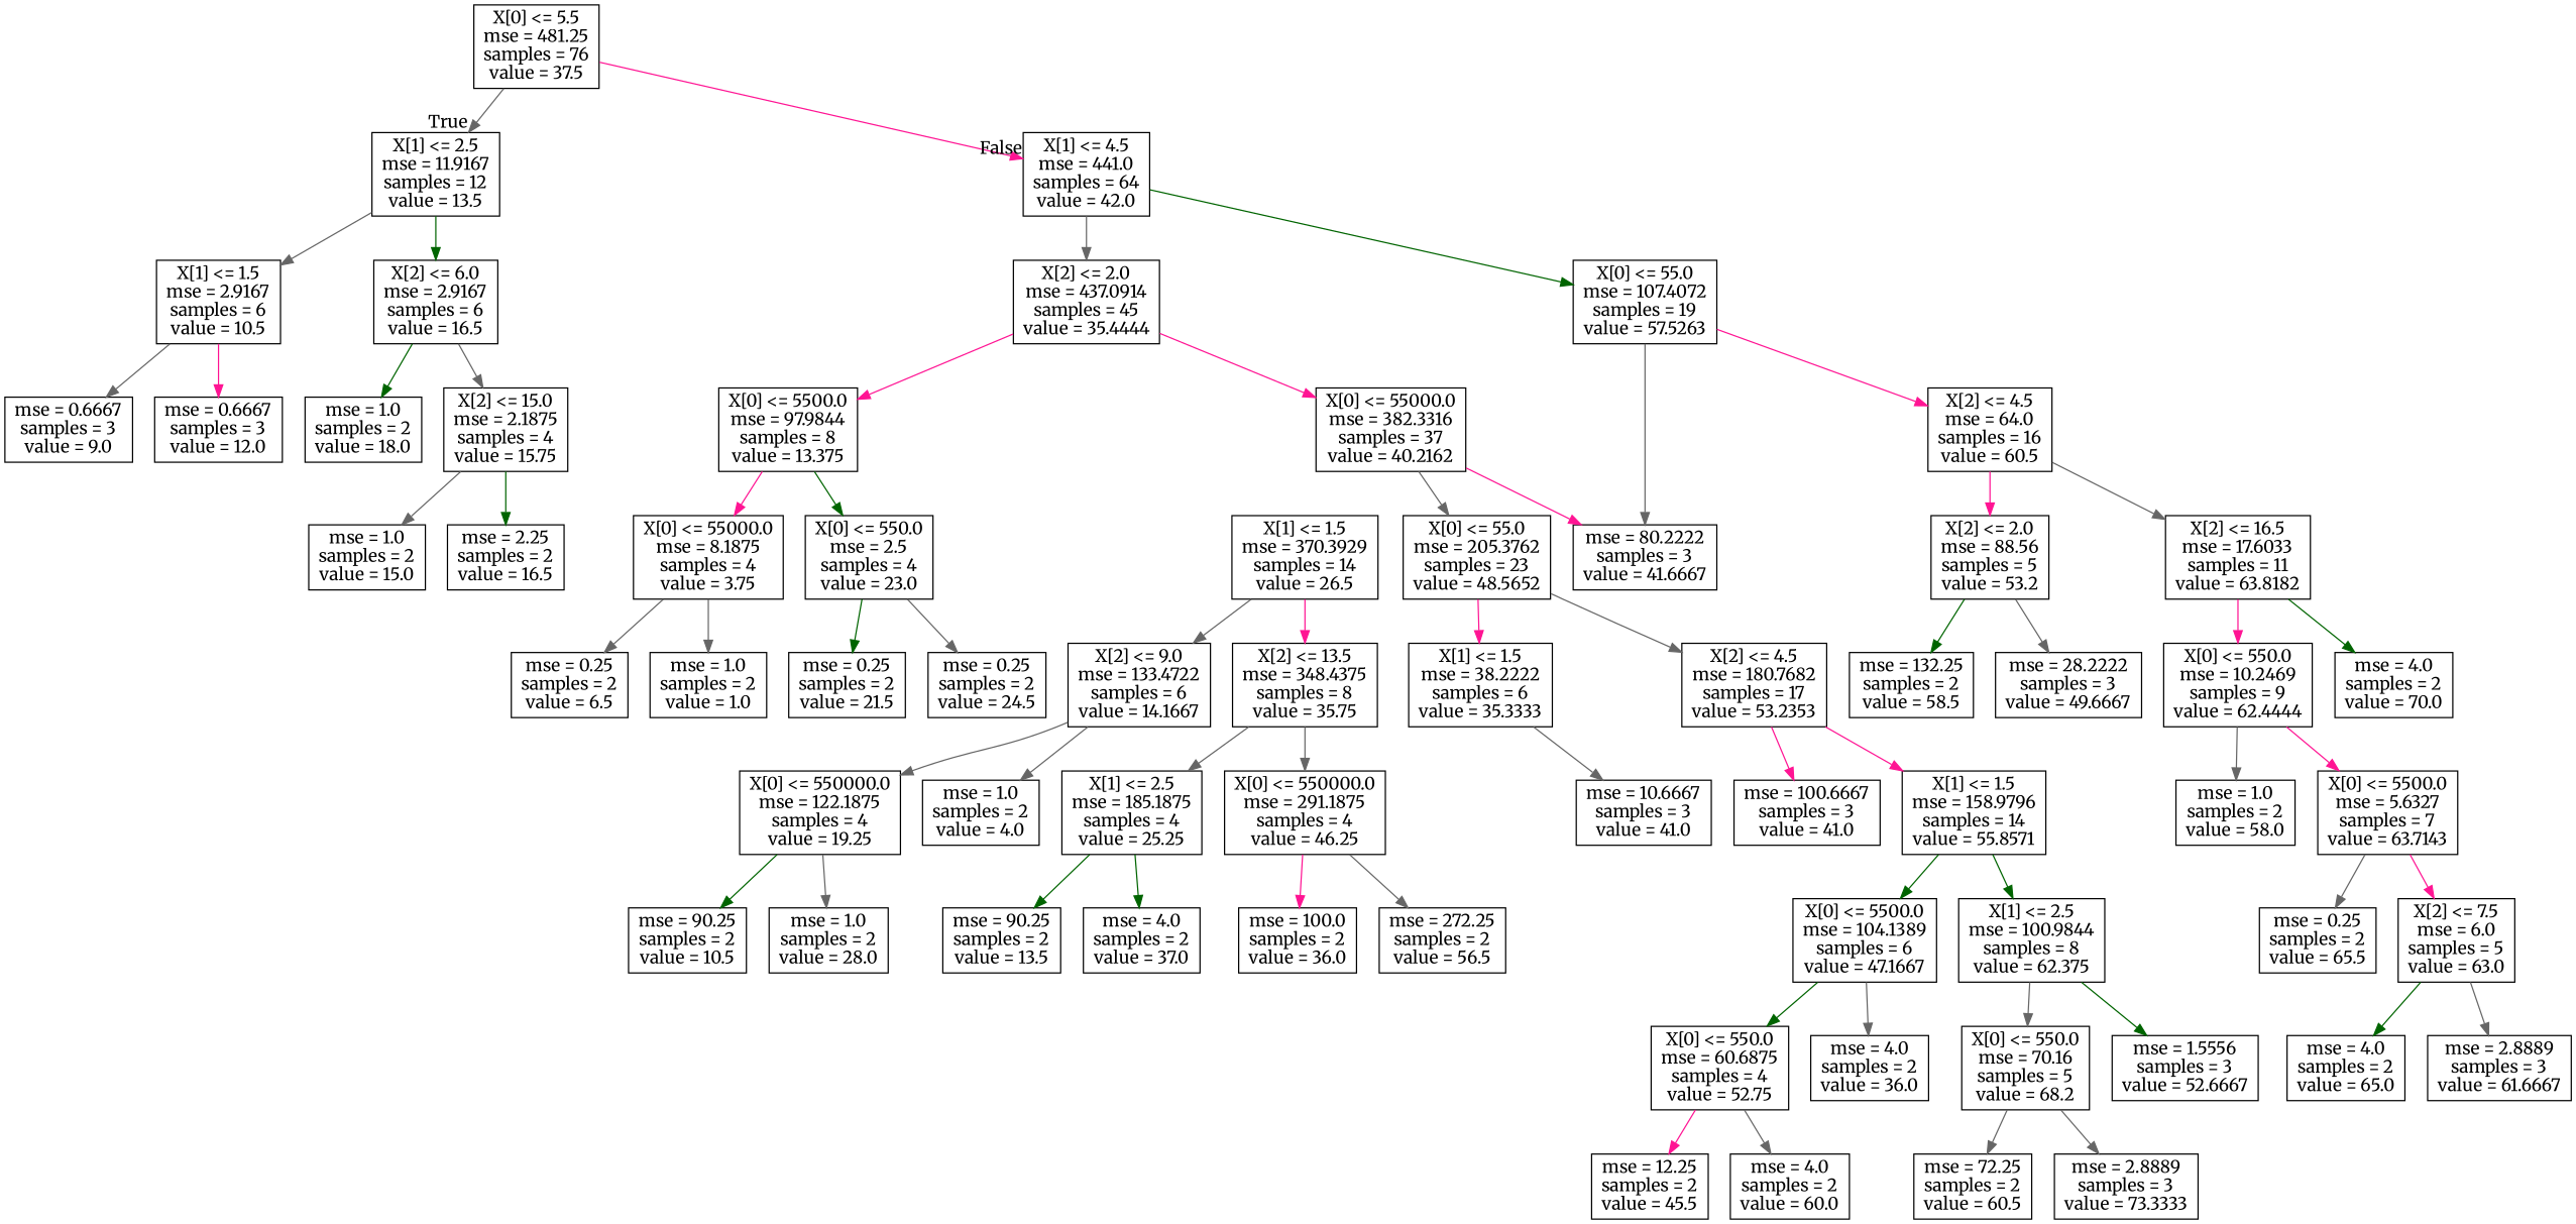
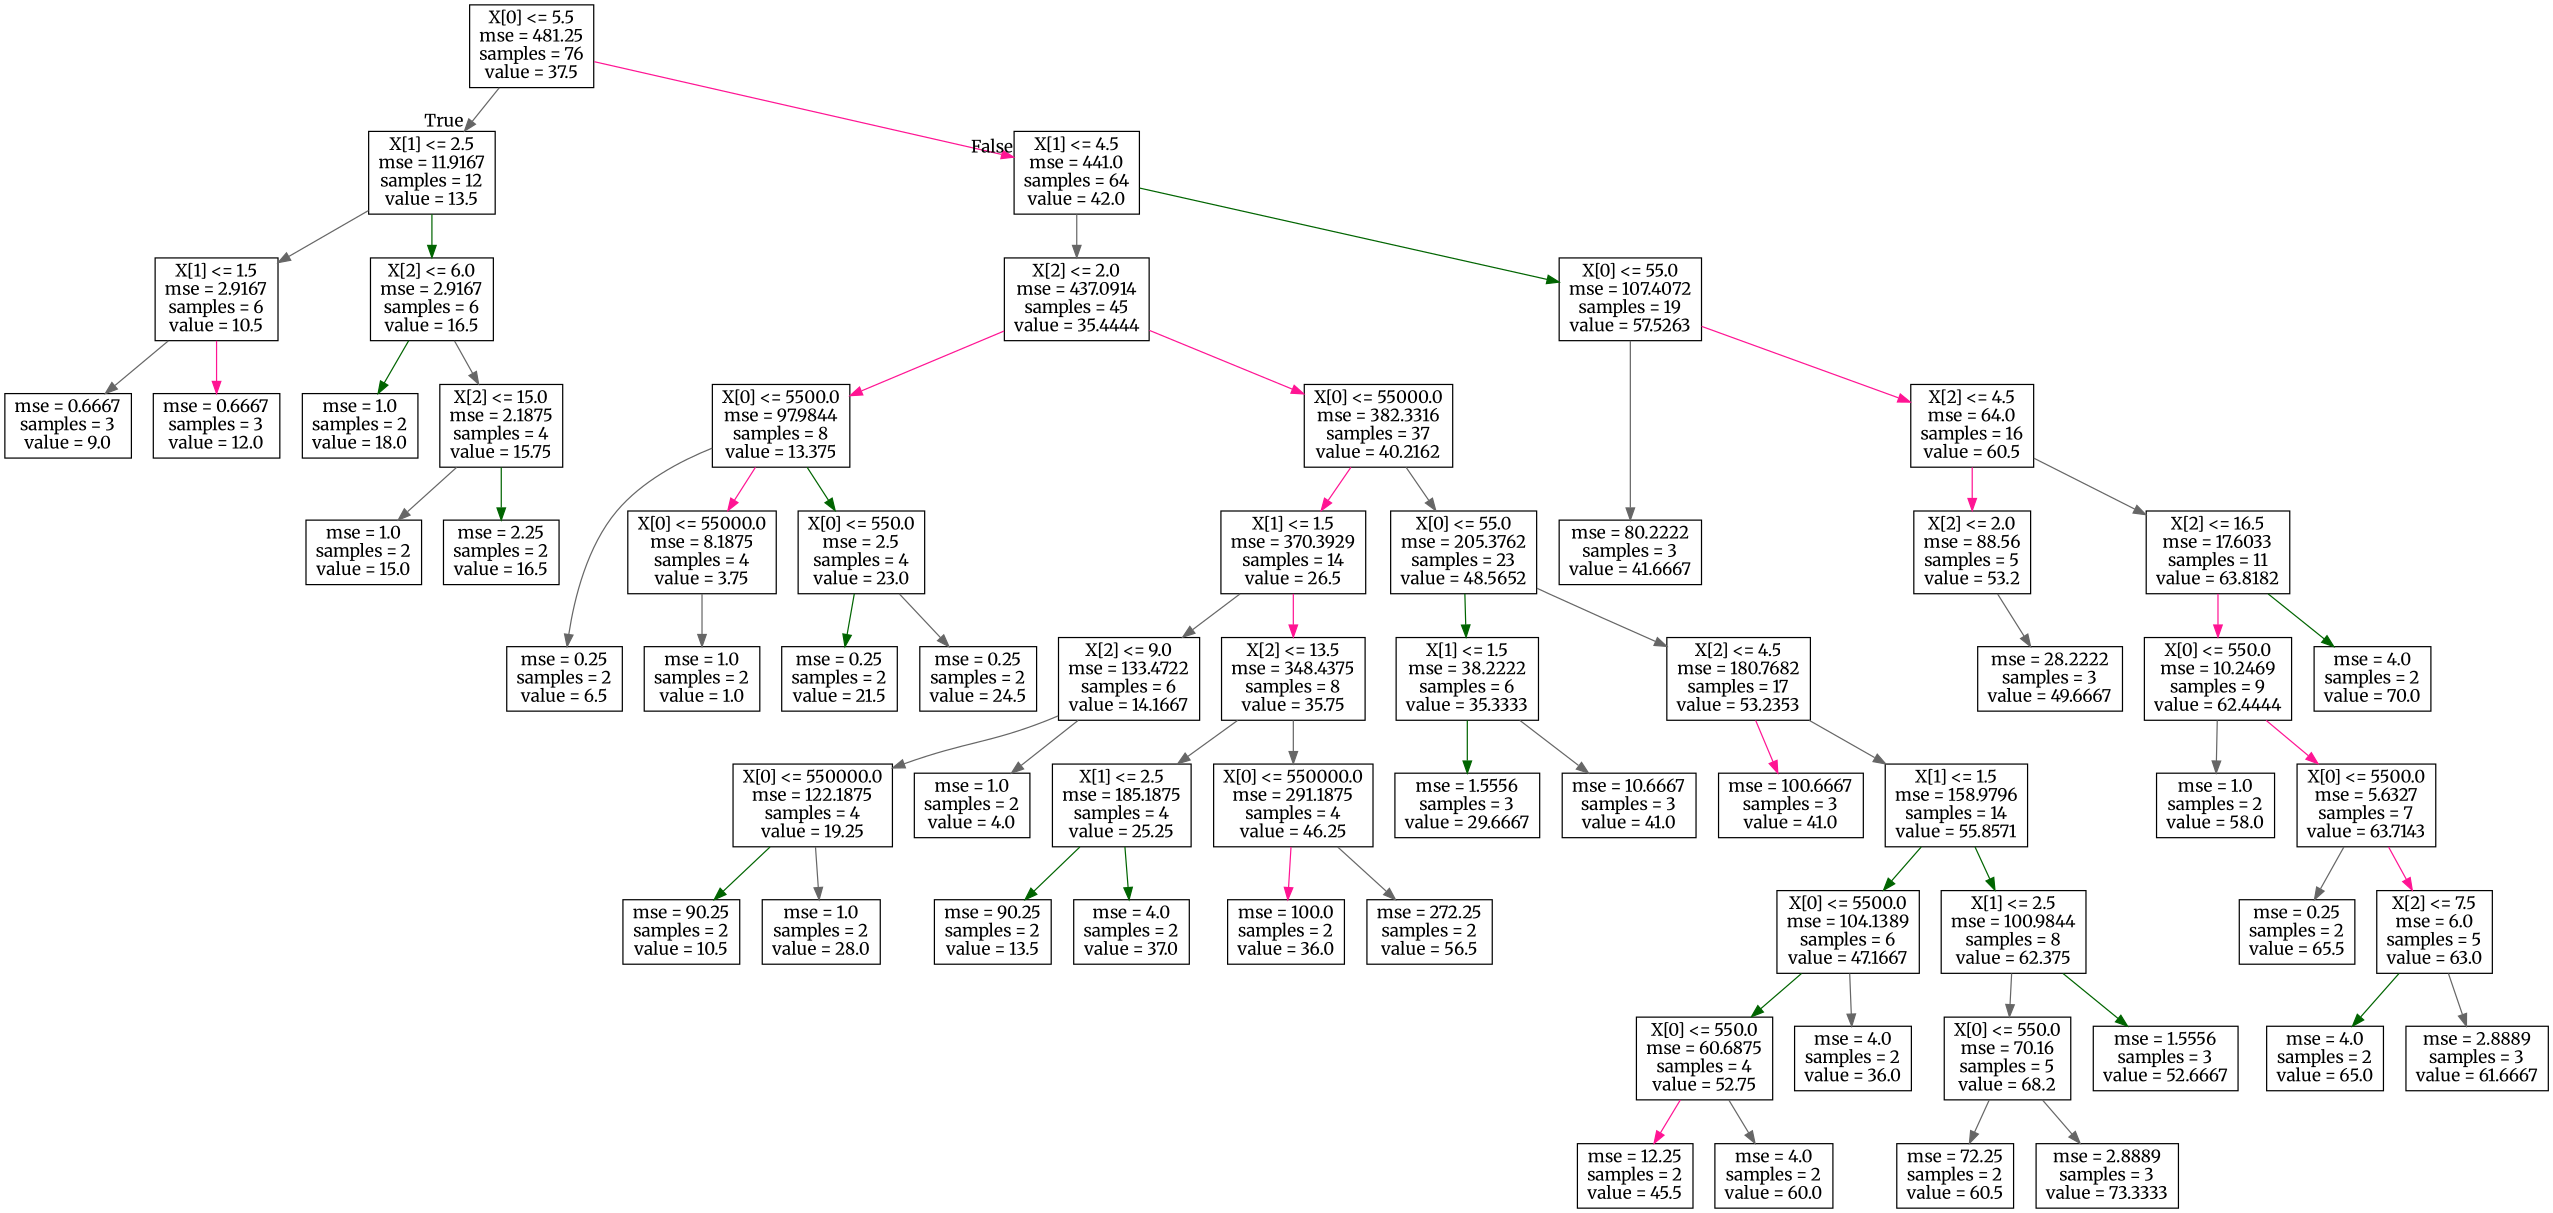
  digraph {
    fontname=Merriweather
    node [fontname=Merriweather shape=box]
    edge [color=gray40 fontname=Merriweather]
    n1 [label="X[0] <= 5.5\nmse = 481.25\nsamples = 76\nvalue = 37.5"]
    n2 [label="X[1] <= 2.5\nmse = 11.9167\nsamples = 12\nvalue = 13.5"]
    n3 [label="X[1] <= 4.5\nmse = 441.0\nsamples = 64\nvalue = 42.0"]
    n4 [label="X[1] <= 1.5\nmse = 2.9167\nsamples = 6\nvalue = 10.5"]
    n5 [label="X[2] <= 6.0\nmse = 2.9167\nsamples = 6\nvalue = 16.5"]
    n6 [label="X[2] <= 2.0\nmse = 437.0914\nsamples = 45\nvalue = 35.4444"]
    n7 [label="X[0] <= 55.0\nmse = 107.4072\nsamples = 19\nvalue = 57.5263"]
    n8 [label="mse = 0.6667\nsamples = 3\nvalue = 9.0"]
    n9 [label="mse = 0.6667\nsamples = 3\nvalue = 12.0"]
    n10 [label="mse = 1.0\nsamples = 2\nvalue = 18.0"]
    n11 [label="X[2] <= 15.0\nmse = 2.1875\nsamples = 4\nvalue = 15.75"]
    n12 [label="mse = 1.0\nsamples = 2\nvalue = 15.0"]
    n13 [label="mse = 2.25\nsamples = 2\nvalue = 16.5"]
    n14 [label="X[0] <= 5500.0\nmse = 97.9844\nsamples = 8\nvalue = 13.375"]
    n15 [label="X[0] <= 55000.0\nmse = 382.3316\nsamples = 37\nvalue = 40.2162"]
    n16 [label="mse = 80.2222\nsamples = 3\nvalue = 41.6667"]
    n17 [label="X[2] <= 4.5\nmse = 64.0\nsamples = 16\nvalue = 60.5"]
    n18 [label="X[0] <= 550.0\nmse = 2.5\nsamples = 4\nvalue = 23.0"]
    n19 [label="X[0] <= 55000.0\nmse = 8.1875\nsamples = 4\nvalue = 3.75"]
    n20 [label="X[0] <= 55.0\nmse = 205.3762\nsamples = 23\nvalue = 48.5652"]
    n21 [label="X[1] <= 1.5\nmse = 370.3929\nsamples = 14\nvalue = 26.5"]
    n22 [label="mse = 0.25\nsamples = 2\nvalue = 21.5"]
    n23 [label="mse = 0.25\nsamples = 2\nvalue = 24.5"]
    n24 [label="mse = 0.25\nsamples = 2\nvalue = 6.5"]
    n25 [label="mse = 1.0\nsamples = 2\nvalue = 1.0"]
    n26 [label="X[1] <= 1.5\nmse = 38.2222\nsamples = 6\nvalue = 35.3333"]
    n27 [label="X[2] <= 4.5\nmse = 180.7682\nsamples = 17\nvalue = 53.2353"]
    n28 [label="X[2] <= 9.0\nmse = 133.4722\nsamples = 6\nvalue = 14.1667"]
    n29 [label="X[2] <= 13.5\nmse = 348.4375\nsamples = 8\nvalue = 35.75"]
+   n30 [label="mse = 1.5556\nsamples = 3\nvalue = 29.6667"]
    n31 [label="mse = 10.6667\nsamples = 3\nvalue = 41.0"]
    n32 [label="mse = 100.6667\nsamples = 3\nvalue = 41.0"]
    n33 [label="X[1] <= 1.5\nmse = 158.9796\nsamples = 14\nvalue = 55.8571"]
    n34 [label="X[0] <= 5500.0\nmse = 104.1389\nsamples = 6\nvalue = 47.1667"]
    n35 [label="X[1] <= 2.5\nmse = 100.9844\nsamples = 8\nvalue = 62.375"]
    n36 [label="X[0] <= 550.0\nmse = 60.6875\nsamples = 4\nvalue = 52.75"]
    n37 [label="mse = 4.0\nsamples = 2\nvalue = 36.0"]
    n38 [label="X[0] <= 550.0\nmse = 70.16\nsamples = 5\nvalue = 68.2"]
    n39 [label="mse = 1.5556\nsamples = 3\nvalue = 52.6667"]
    n40 [label="mse = 12.25\nsamples = 2\nvalue = 45.5"]
    n41 [label="mse = 4.0\nsamples = 2\nvalue = 60.0"]
    n42 [label="mse = 72.25\nsamples = 2\nvalue = 60.5"]
    n43 [label="mse = 2.8889\nsamples = 3\nvalue = 73.3333"]
    n44 [label="X[0] <= 550000.0\nmse = 122.1875\nsamples = 4\nvalue = 19.25"]
    n45 [label="mse = 1.0\nsamples = 2\nvalue = 4.0"]
    n46 [label="X[1] <= 2.5\nmse = 185.1875\nsamples = 4\nvalue = 25.25"]
    n47 [label="X[0] <= 550000.0\nmse = 291.1875\nsamples = 4\nvalue = 46.25"]
    n48 [label="mse = 90.25\nsamples = 2\nvalue = 10.5"]
    n49 [label="mse = 1.0\nsamples = 2\nvalue = 28.0"]
    n50 [label="mse = 90.25\nsamples = 2\nvalue = 13.5"]
    n51 [label="mse = 4.0\nsamples = 2\nvalue = 37.0"]
    n52 [label="mse = 100.0\nsamples = 2\nvalue = 36.0"]
    n53 [label="mse = 272.25\nsamples = 2\nvalue = 56.5"]
    n54 [label="X[2] <= 2.0\nmse = 88.56\nsamples = 5\nvalue = 53.2"]
    n55 [label="X[2] <= 16.5\nmse = 17.6033\nsamples = 11\nvalue = 63.8182"]
-   n56 [label="mse = 132.25\nsamples = 2\nvalue = 58.5"]
    n57 [label="mse = 28.2222\nsamples = 3\nvalue = 49.6667"]
    n58 [label="X[0] <= 550.0\nmse = 10.2469\nsamples = 9\nvalue = 62.4444"]
    n59 [label="mse = 4.0\nsamples = 2\nvalue = 70.0"]
    n60 [label="mse = 1.0\nsamples = 2\nvalue = 58.0"]
    n61 [label="X[0] <= 5500.0\nmse = 5.6327\nsamples = 7\nvalue = 63.7143"]
    n62 [label="mse = 0.25\nsamples = 2\nvalue = 65.5"]
    n63 [label="X[2] <= 7.5\nmse = 6.0\nsamples = 5\nvalue = 63.0"]
    n64 [label="mse = 4.0\nsamples = 2\nvalue = 65.0"]
    n65 [label="mse = 2.8889\nsamples = 3\nvalue = 61.6667"]
    n1 -> n2 [headlabel=True labelangle=45 labeldistance=2.5]
    n1 -> n3 [color=deeppink headlabel=False labelangle=-45 labeldistance=2.5]
    n2 -> n4
    n2 -> n5 [color=darkgreen]
    n3 -> n6
    n3 -> n7 [color=darkgreen]
    n4 -> n8
    n4 -> n9 [color=deeppink]
    n5 -> n10 [color=darkgreen]
    n5 -> n11
    n6 -> n14 [color=deeppink]
    n6 -> n15 [color=deeppink]
    n7 -> n16
    n7 -> n17 [color=deeppink]
    n11 -> n12
    n11 -> n13 [color=darkgreen]
    n14 -> n18 [color=darkgreen]
    n14 -> n19 [color=deeppink]
    n15 -> n20
-   n15 -> n16 [color=deeppink]
+   n15 -> n21 [color=deeppink]
    n17 -> n54 [color=deeppink]
    n17 -> n55
    n18 -> n22 [color=darkgreen]
    n18 -> n23
-   n19 -> n24
+   n14 -> n24
    n19 -> n25
-   n20 -> n26 [color=deeppink]
+   n20 -> n26 [color=darkgreen]
    n20 -> n27
    n21 -> n28
    n21 -> n29 [color=deeppink]
+   n26 -> n30 [color=darkgreen]
    n26 -> n31
    n27 -> n32 [color=deeppink]
-   n27 -> n33 [color=deeppink]
+   n27 -> n33
    n28 -> n44
    n28 -> n45
    n29 -> n46
    n29 -> n47
    n33 -> n34 [color=darkgreen]
    n33 -> n35 [color=darkgreen]
    n34 -> n36 [color=darkgreen]
    n34 -> n37
    n35 -> n38
    n35 -> n39 [color=darkgreen]
    n36 -> n40 [color=deeppink]
    n36 -> n41
    n38 -> n42
    n38 -> n43
    n44 -> n48 [color=darkgreen]
    n44 -> n49
    n46 -> n50 [color=darkgreen]
    n46 -> n51 [color=darkgreen]
    n47 -> n52 [color=deeppink]
    n47 -> n53
-   n54 -> n56 [color=darkgreen]
    n54 -> n57
    n55 -> n58 [color=deeppink]
    n55 -> n59 [color=darkgreen]
    n58 -> n60
    n58 -> n61 [color=deeppink]
    n61 -> n62
    n61 -> n63 [color=deeppink]
    n63 -> n64 [color=darkgreen]
    n63 -> n65
  }
